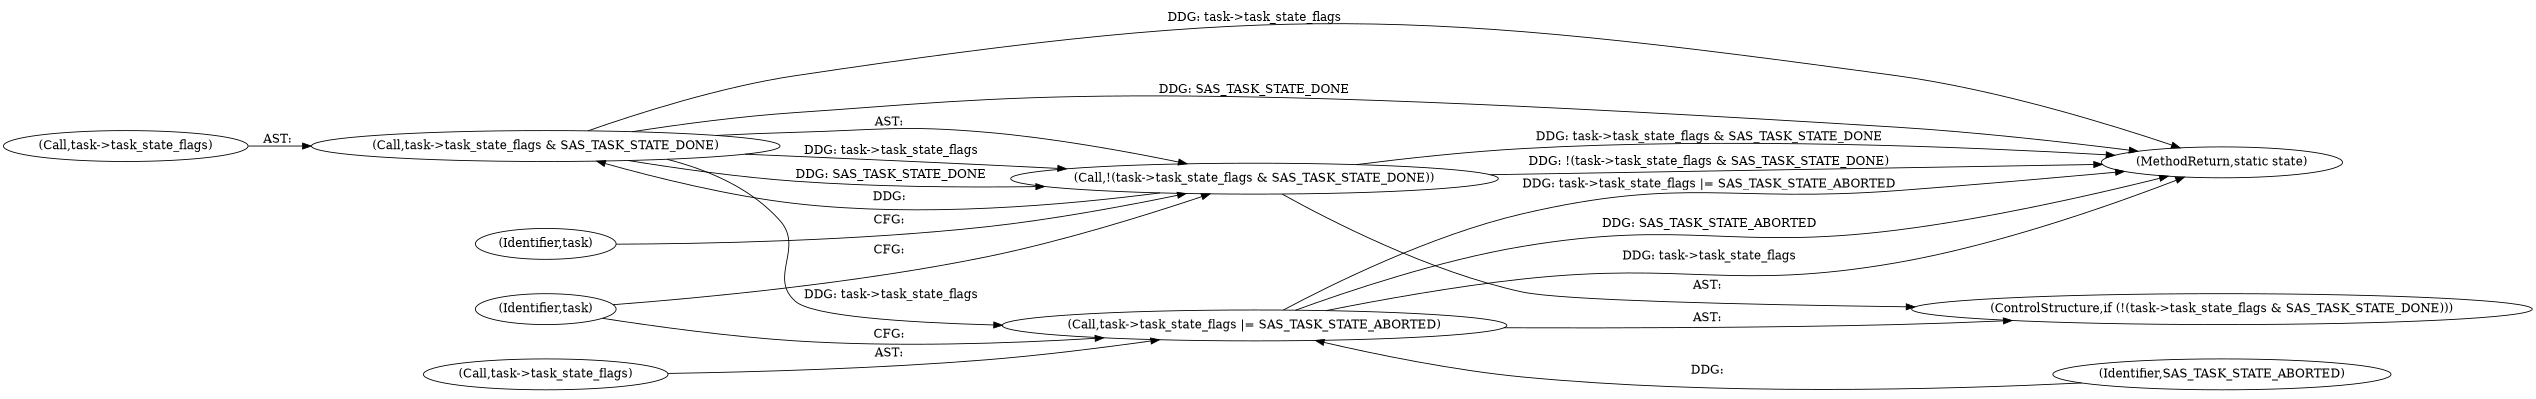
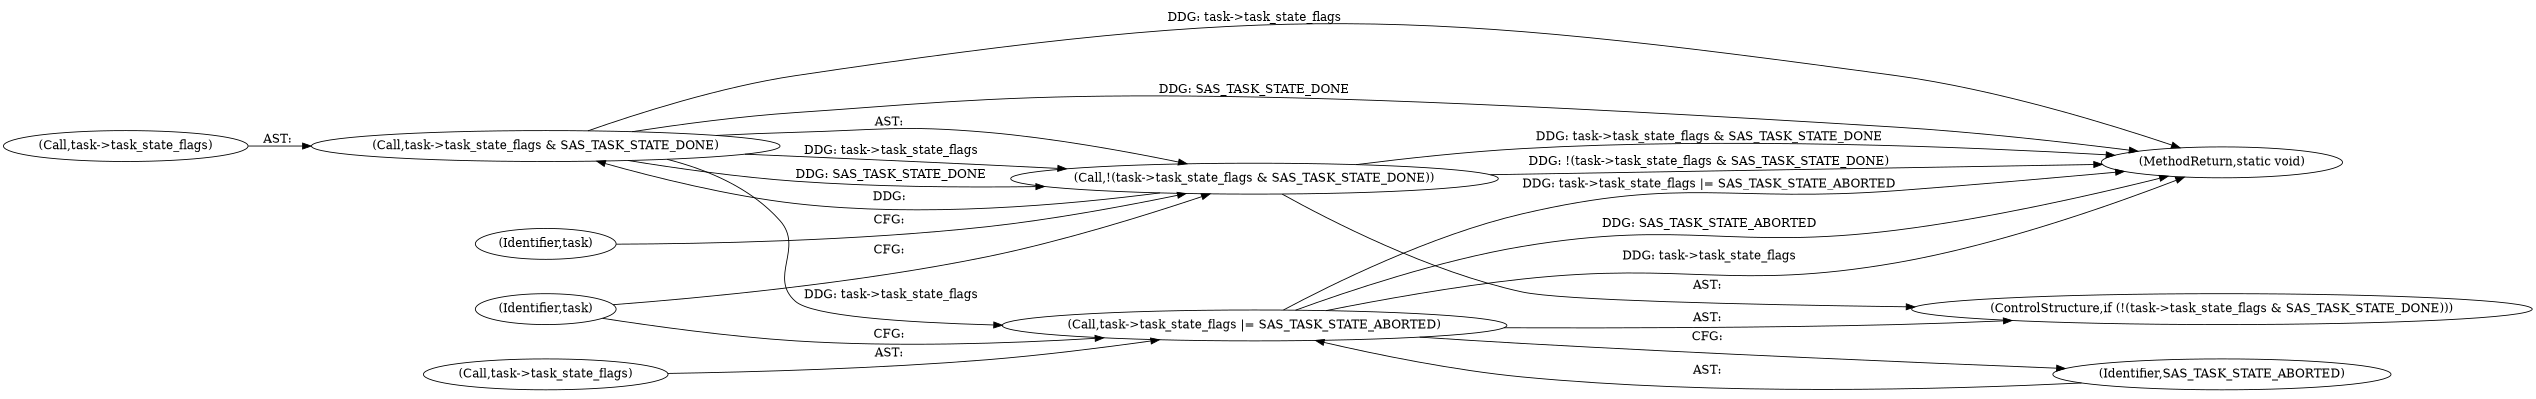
  digraph {
    rankdir=LR
    n1 [label="(Call,task->task_state_flags & SAS_TASK_STATE_DONE)"]
    n2 [label="(Call,!(task->task_state_flags & SAS_TASK_STATE_DONE))"]
    n3 [label="(Call,task->task_state_flags |= SAS_TASK_STATE_ABORTED)"]
-   n4 [label="(MethodReturn,static state)"]
+   n4 [label="(MethodReturn,static void)"]
    n5 [label="(ControlStructure,if (!(task->task_state_flags & SAS_TASK_STATE_DONE)))"]
    n6 [label="(Identifier,SAS_TASK_STATE_ABORTED)"]
    n7 [label="(Identifier,task)"]
    n8 [label="(Call,task->task_state_flags)"]
    n9 [label="(Identifier,task)"]
    n10 [label="(Call,task->task_state_flags)"]
    n1 -> n2 [label="AST: "]
    n1 -> n2 [label="DDG: task->task_state_flags"]
    n1 -> n2 [label="DDG: SAS_TASK_STATE_DONE"]
    n1 -> n3 [label="DDG: task->task_state_flags"]
    n1 -> n4 [label="DDG: task->task_state_flags"]
    n1 -> n4 [label="DDG: SAS_TASK_STATE_DONE"]
    n2 -> n1 [label="DDG: "]
    n2 -> n4 [label="DDG: task->task_state_flags & SAS_TASK_STATE_DONE"]
    n2 -> n4 [label="DDG: !(task->task_state_flags & SAS_TASK_STATE_DONE)"]
    n2 -> n5 [label="AST: "]
    n3 -> n4 [label="DDG: task->task_state_flags |= SAS_TASK_STATE_ABORTED"]
    n3 -> n4 [label="DDG: SAS_TASK_STATE_ABORTED"]
    n3 -> n4 [label="DDG: task->task_state_flags"]
    n3 -> n5 [label="AST: "]
-   n6 -> n3 [label="DDG: "]
+   n3 -> n6 [label="CFG: "]
+   n6 -> n3 [label="AST: "]
    n7 -> n2 [label="CFG: "]
    n8 -> n3 [label="AST: "]
    n9 -> n2 [label="CFG: "]
    n9 -> n3 [label="CFG: "]
    n10 -> n1 [label="AST: "]
  }
